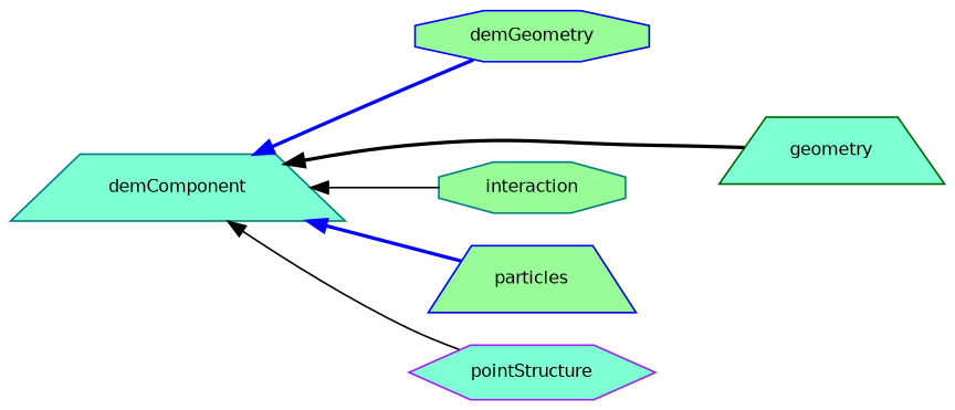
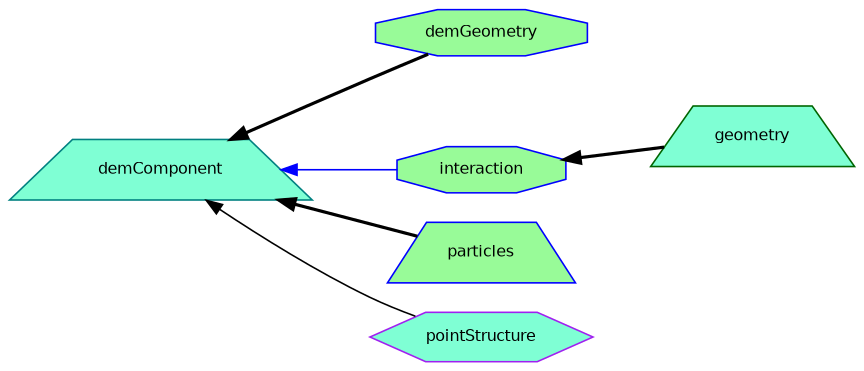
  digraph {
    rankdir=LR
    node [color=teal fillcolor=aquamarine fontname=Helvetica fontsize=10 shape=trapezium style=filled]
    edge [color=black dir=back fontname=Helvetica fontsize=10 labelfontname=Helvetica labelfontsize=10 style=bold]
    n1 [fontcolor=black height=0.2 label=demComponent width=0.4]
    n2 [color=blue fillcolor=palegreen height=0.2 label=demGeometry shape=octagon width=0.4]
    n3 [color=darkgreen height=0.2 label=geometry width=0.4]
-   n4 [fillcolor=palegreen height=0.2 label=interaction shape=octagon width=0.4]
+   n4 [color=blue fillcolor=palegreen height=0.2 label=interaction shape=octagon width=0.4]
    n5 [color=blue fillcolor=palegreen height=0.2 label=particles width=0.4]
    n6 [color=purple height=0.2 label=pointStructure shape=hexagon width=0.4]
-   n1 -> n2 [color=blue]
-   n1 -> n3
-   n1 -> n4 [style=solid]
-   n1 -> n5 [color=blue]
+   n1 -> n2
+   n4 -> n3
+   n1 -> n4 [color=blue style=solid]
+   n1 -> n5
    n1 -> n6 [style=solid]
  }
